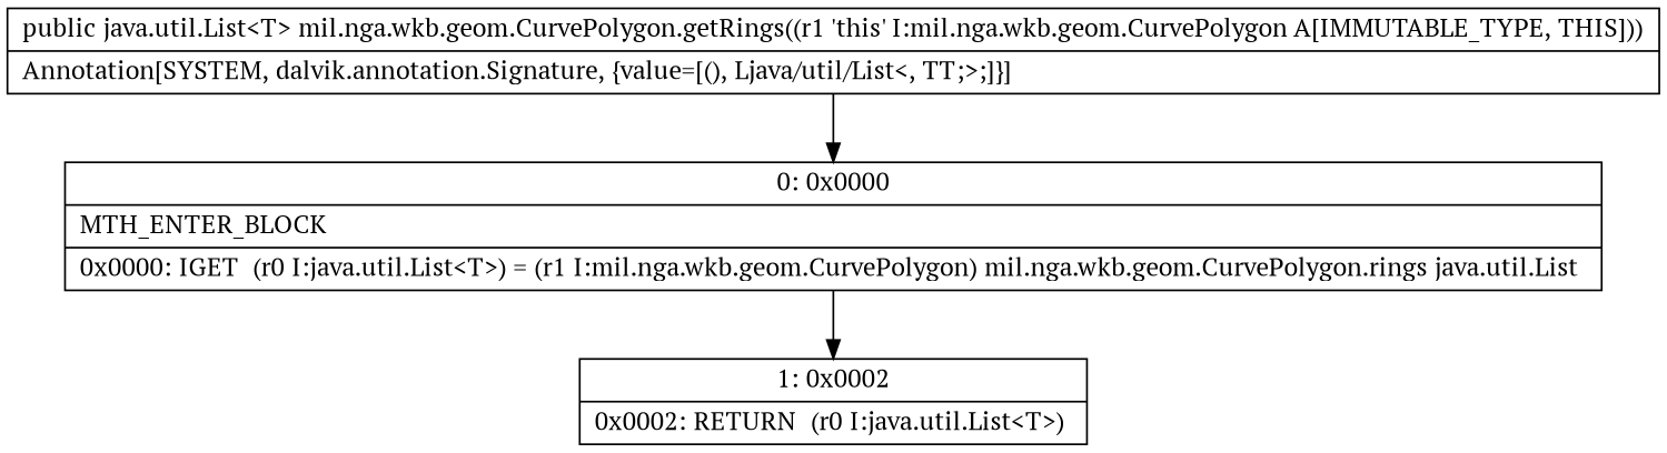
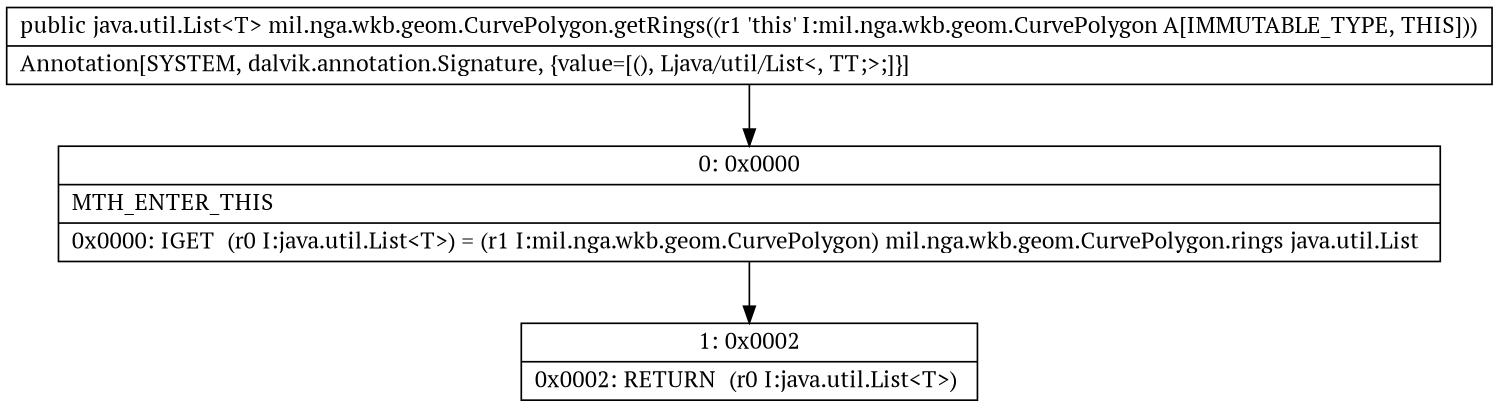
  digraph {
    fontname="PT Serif"
    node [shape=record fontname="PT Serif"]
    edge [fontname="PT Serif"]
-   n1 [label="{0\:\ 0x0000|MTH_ENTER_BLOCK\l|0x0000: IGET  (r0 I:java.util.List\<T\>) = (r1 I:mil.nga.wkb.geom.CurvePolygon) mil.nga.wkb.geom.CurvePolygon.rings java.util.List \l}"]
+   n1 [label="{0\:\ 0x0000|MTH_ENTER_THIS\l|0x0000: IGET  (r0 I:java.util.List\<T\>) = (r1 I:mil.nga.wkb.geom.CurvePolygon) mil.nga.wkb.geom.CurvePolygon.rings java.util.List \l}"]
    n2 [label="{1\:\ 0x0002|0x0002: RETURN  (r0 I:java.util.List\<T\>) \l}"]
    n3 [label="{public java.util.List\<T\> mil.nga.wkb.geom.CurvePolygon.getRings((r1 'this' I:mil.nga.wkb.geom.CurvePolygon A[IMMUTABLE_TYPE, THIS]))  | Annotation[SYSTEM, dalvik.annotation.Signature, \{value=[(), Ljava\/util\/List\<, TT;\>;]\}]\l}"]
    n1 -> n2
    n3 -> n1
  }
